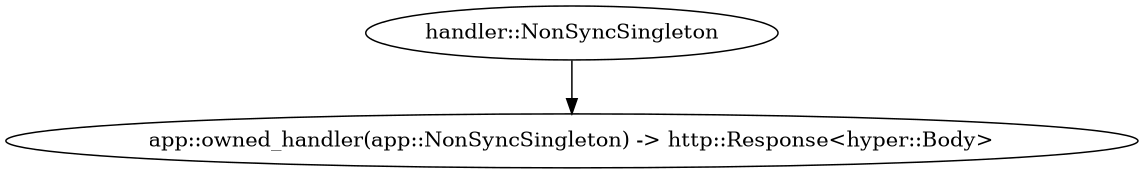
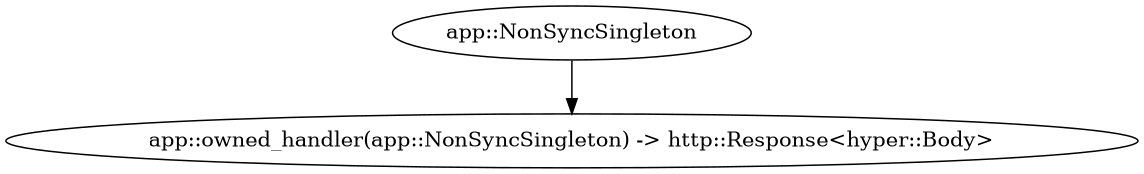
  digraph {
    n1 [label="app::owned_handler(app::NonSyncSingleton) -> http::Response<hyper::Body>"]
-   n2 [label="handler::NonSyncSingleton"]
+   n2 [label="app::NonSyncSingleton"]
    n2 -> n1
  }
